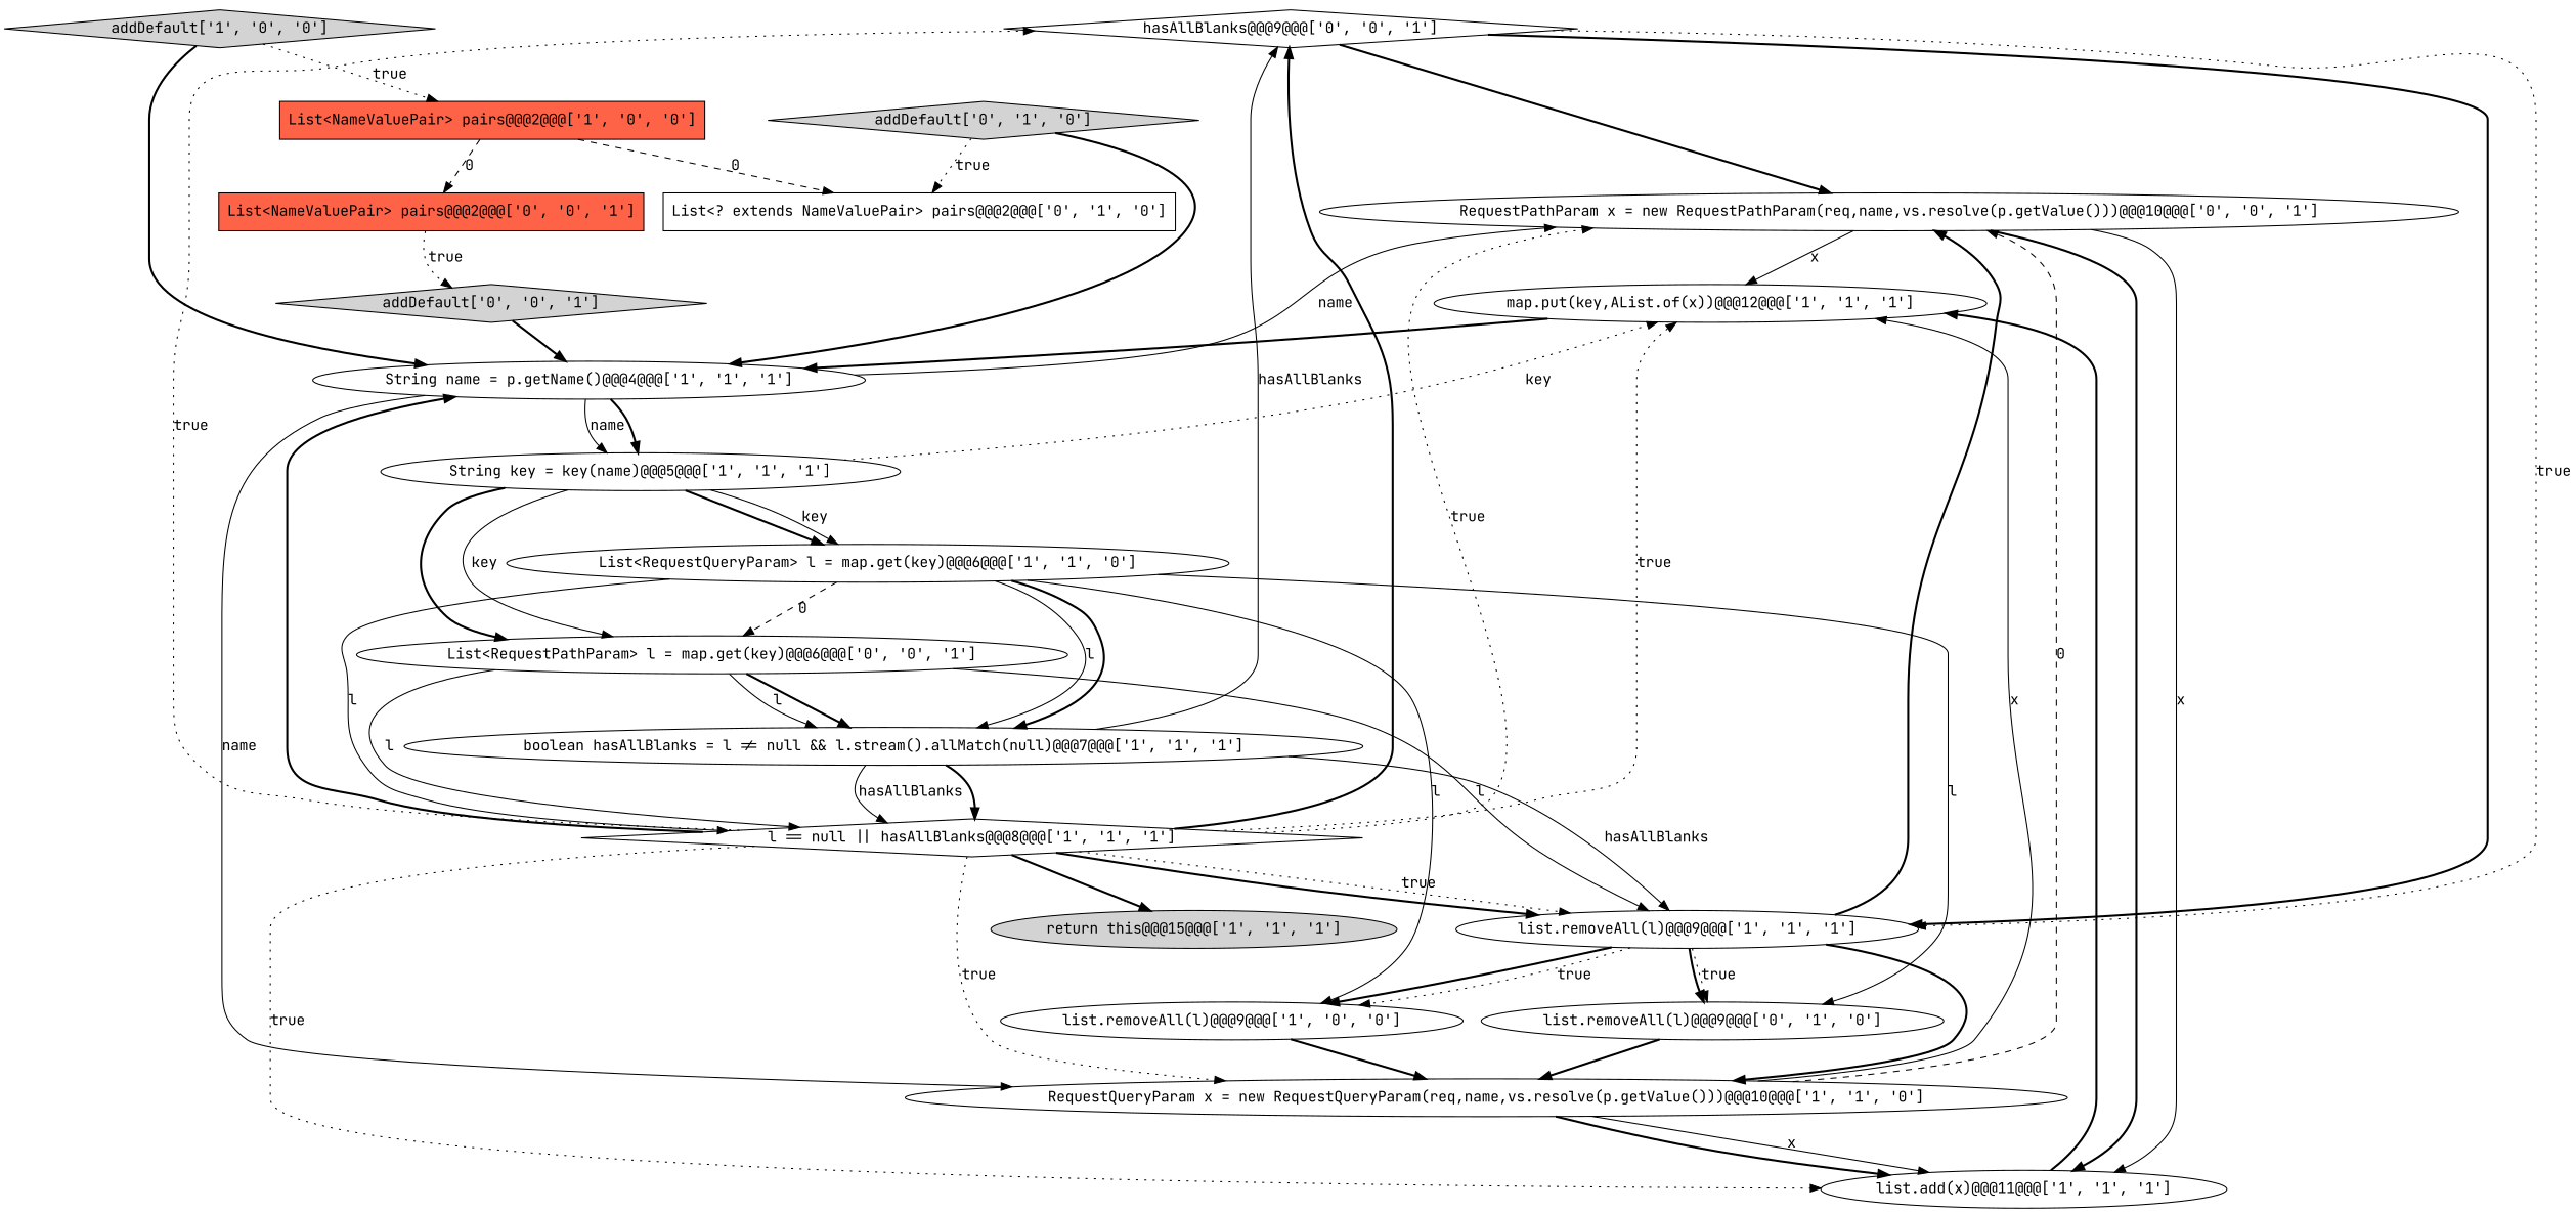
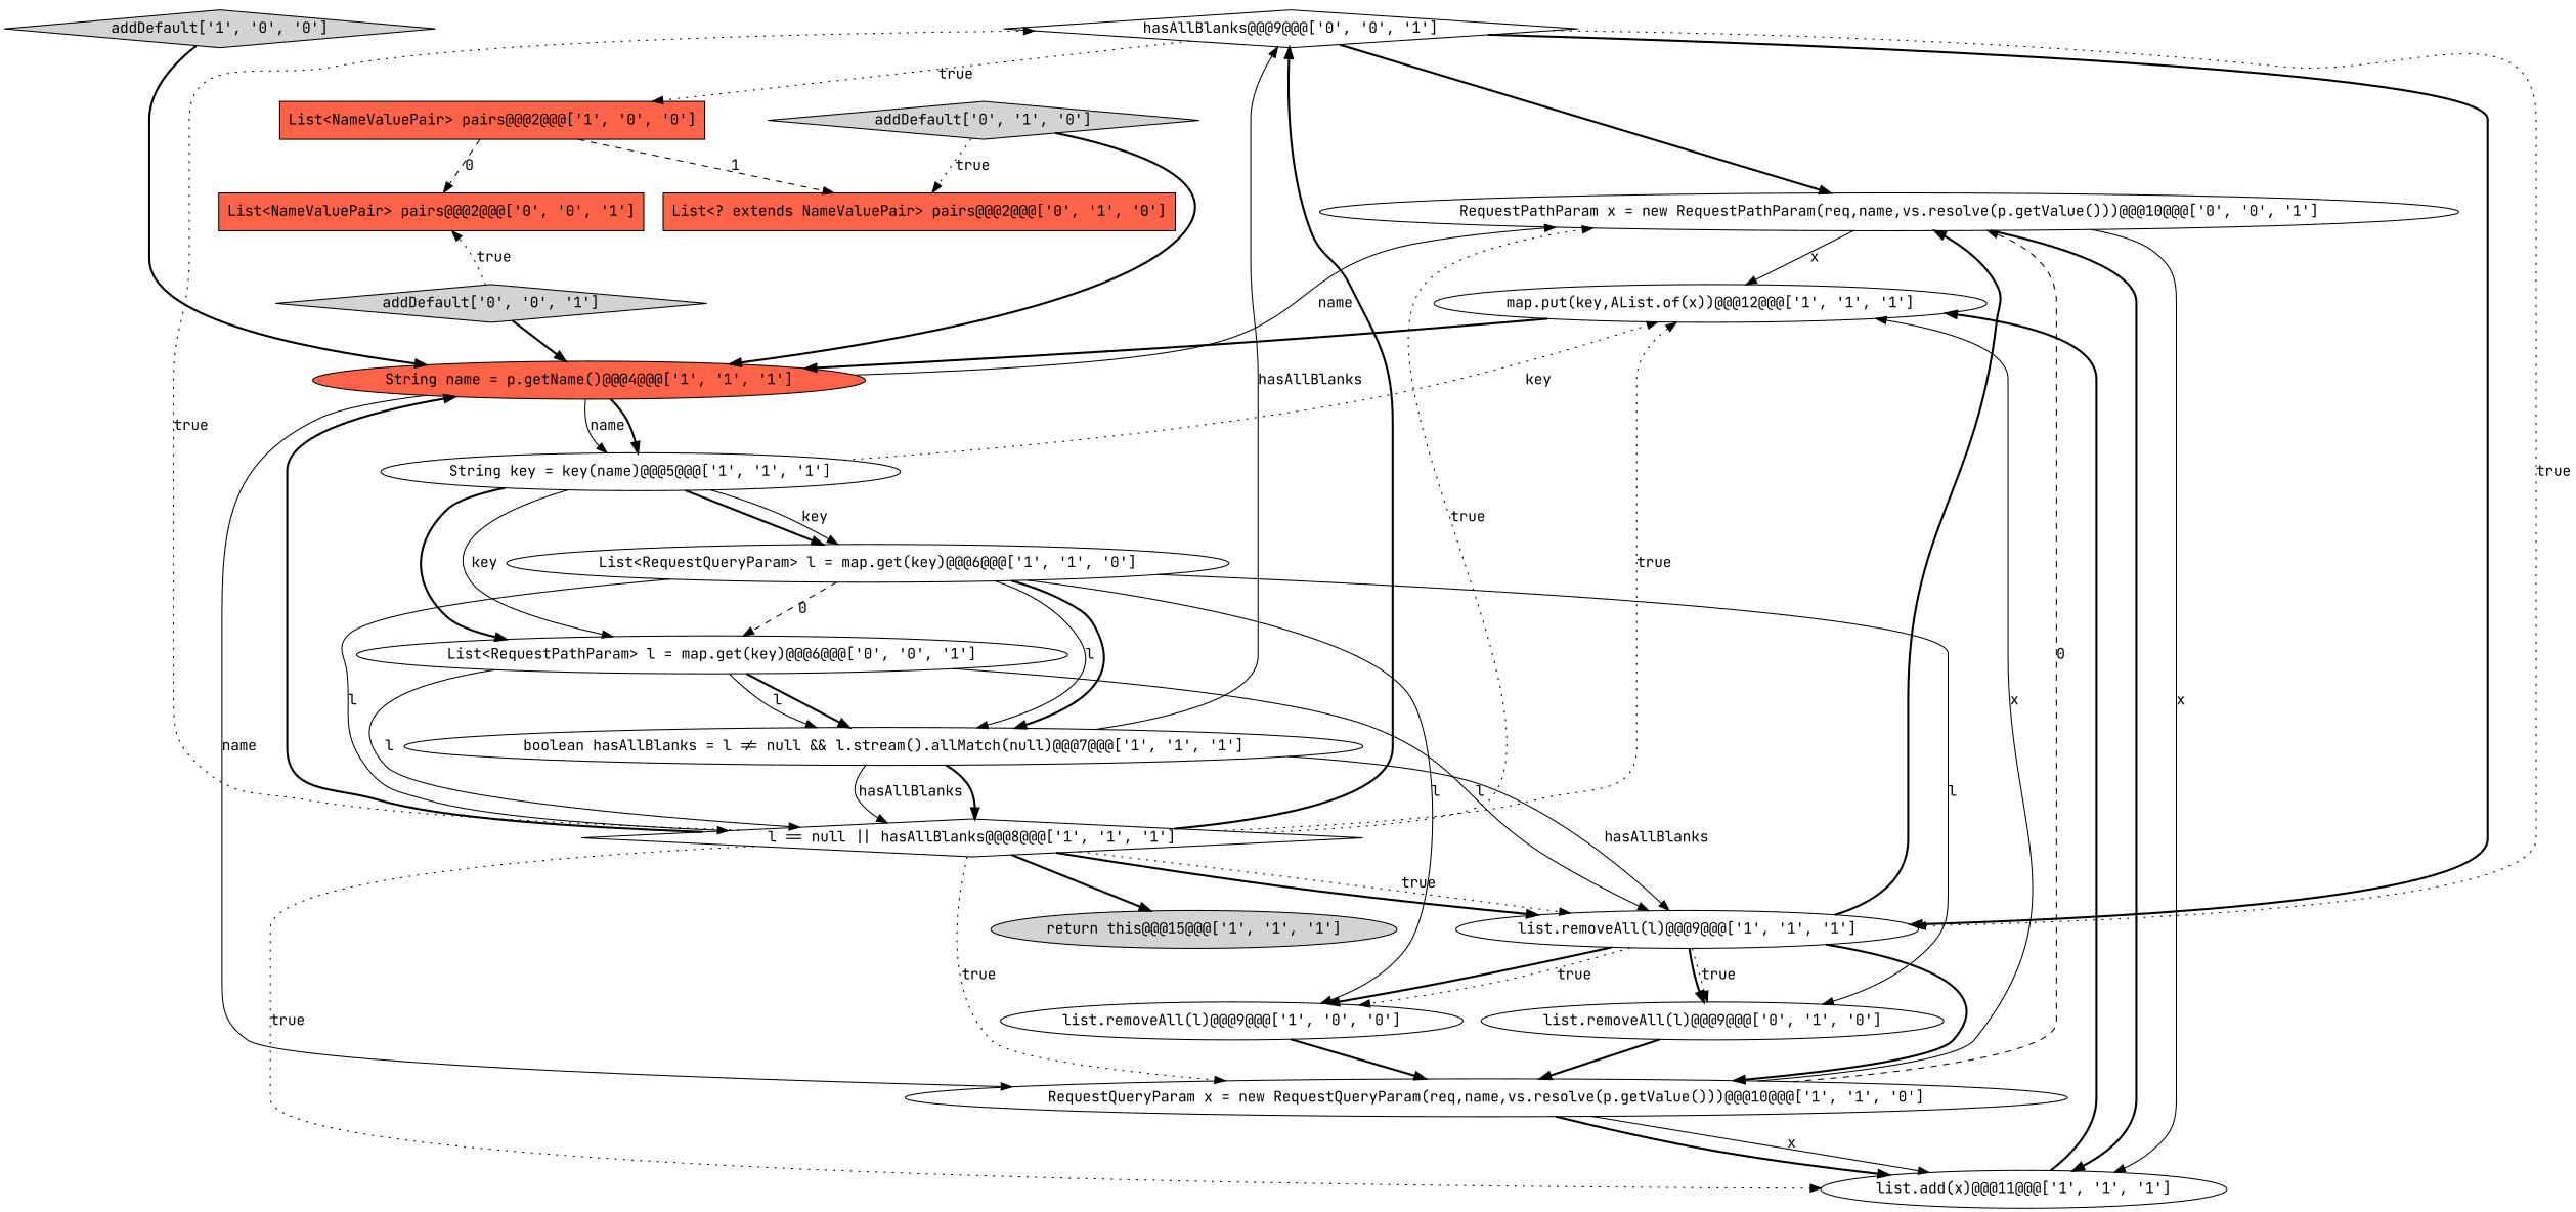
  digraph {
    fontname="JetBrains Mono"
    node [fillcolor=white fontname="JetBrains Mono" shape=ellipse style=filled]
    edge [fontname="JetBrains Mono" style=bold]
    n1 [label="hasAllBlanks@@@9@@@['0', '0', '1']" shape=diamond]
    n2 [label="RequestPathParam x = new RequestPathParam(req,name,vs.resolve(p.getValue()))@@@10@@@['0', '0', '1']"]
    n3 [label="list.removeAll(l)@@@9@@@['1', '1', '1']"]
    n4 [label="map.put(key,AList.of(x))@@@12@@@['1', '1', '1']"]
    n5 [label="list.add(x)@@@11@@@['1', '1', '1']"]
    n6 [label="RequestQueryParam x = new RequestQueryParam(req,name,vs.resolve(p.getValue()))@@@10@@@['1', '1', '0']"]
    n7 [label="list.removeAll(l)@@@9@@@['1', '0', '0']"]
    n8 [label="list.removeAll(l)@@@9@@@['0', '1', '0']"]
    n9 [fillcolor=tomato label="List<NameValuePair> pairs@@@2@@@['1', '0', '0']" shape=box]
-   n10 [label="List<? extends NameValuePair> pairs@@@2@@@['0', '1', '0']" shape=box]
+   n10 [fillcolor=tomato label="List<? extends NameValuePair> pairs@@@2@@@['0', '1', '0']" shape=box]
    n11 [fillcolor=tomato label="List<NameValuePair> pairs@@@2@@@['0', '0', '1']" shape=box]
    n12 [label="String key = key(name)@@@5@@@['1', '1', '1']"]
    n13 [label="List<RequestQueryParam> l = map.get(key)@@@6@@@['1', '1', '0']"]
    n14 [label="List<RequestPathParam> l = map.get(key)@@@6@@@['0', '0', '1']"]
-   n15 [label="String name = p.getName()@@@4@@@['1', '1', '1']"]
+   n15 [fillcolor=tomato label="String name = p.getName()@@@4@@@['1', '1', '1']"]
    n16 [label="l == null || hasAllBlanks@@@8@@@['1', '1', '1']" shape=diamond]
    n17 [label="boolean hasAllBlanks = l != null && l.stream().allMatch(null)@@@7@@@['1', '1', '1']"]
    n18 [fillcolor=lightgray label="addDefault['0', '0', '1']" shape=diamond]
    n19 [fillcolor=lightgray label="return this@@@15@@@['1', '1', '1']"]
    n20 [fillcolor=lightgray label="addDefault['0', '1', '0']" shape=diamond]
    n21 [fillcolor=lightgray label="addDefault['1', '0', '0']" shape=diamond]
    n1 -> n2
    n1 -> n3
    n1 -> n3 [label=true style=dotted]
    n2 -> n4 [label=x style=solid]
    n2 -> n5 [label=x style=solid]
    n2 -> n5
    n3 -> n2
    n3 -> n6
    n3 -> n7
    n3 -> n7 [label=true style=dotted]
    n3 -> n8
    n3 -> n8 [label=true style=dotted]
    n4 -> n15
    n5 -> n4
    n6 -> n2 [label=0 style=dashed]
    n6 -> n4 [label=x style=solid]
    n6 -> n5 [label=x style=solid]
    n6 -> n5
    n7 -> n6
    n8 -> n6
-   n9 -> n10 [label=0 style=dashed]
+   n9 -> n10 [label=1 style=dashed]
    n9 -> n11 [label=0 style=dashed]
    n12 -> n4 [label=key style=dotted]
    n12 -> n13
    n12 -> n13 [label=key style=solid]
    n12 -> n14
    n12 -> n14 [label=key style=solid]
    n13 -> n7 [label=l style=solid]
    n13 -> n8 [label=l style=solid]
    n13 -> n14 [label=0 style=dashed]
    n13 -> n16 [label=l style=solid]
    n13 -> n17 [label=l style=solid]
    n13 -> n17
    n14 -> n3 [label=l style=solid]
    n14 -> n16 [label=l style=solid]
    n14 -> n17
    n14 -> n17 [label=l style=solid]
    n15 -> n2 [label=name style=solid]
    n15 -> n6 [label=name style=solid]
    n15 -> n12 [label=name style=solid]
    n15 -> n12
    n16 -> n1
    n16 -> n1 [label=true style=dotted]
    n16 -> n2 [label=true style=dotted]
    n16 -> n3
    n16 -> n3 [label=true style=dotted]
    n16 -> n4 [label=true style=dotted]
    n16 -> n5 [label=true style=dotted]
    n16 -> n6 [label=true style=dotted]
    n16 -> n15
    n16 -> n19
    n17 -> n1 [label=hasAllBlanks style=solid]
    n17 -> n3 [label=hasAllBlanks style=solid]
    n17 -> n16
    n17 -> n16 [label=hasAllBlanks style=solid]
-   n11 -> n18 [label=true style=dotted]
+   n18 -> n11 [label=true style=dotted]
    n18 -> n15
    n20 -> n10 [label=true style=dotted]
    n20 -> n15
-   n21 -> n9 [label=true style=dotted]
+   n1 -> n9 [label=true style=dotted]
    n21 -> n15
  }
